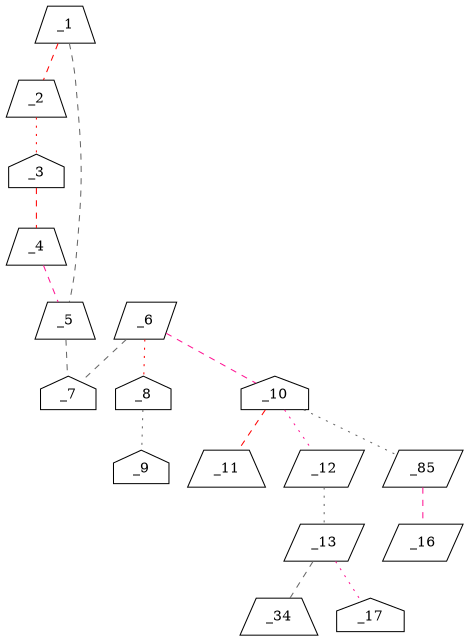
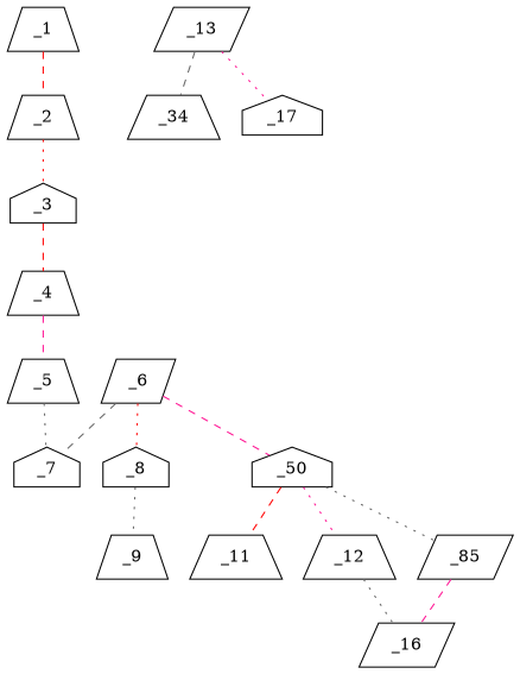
  graph {
    node [charge=0 chem=1 shape=trapezium symbol="C  " x=3.6751 y=0.7694]
    edge [color=gray40 style=dashed valence=1]
    _1 [chem=2 symbol="O  " x=2 y=-2.3184]
    _2 [x=2.309 y=-3.2694]
    _5 [x=2.809 y=-1.7306]
    _3 [shape=house x=3.309 y=-3.2694]
    _7 [shape=house x=2.809 y=-0.7306]
    _4 [x=3.618 y=-2.3184]
    _6 [shape=parallelogram y=-0.2306]
    _8 [shape=house x=4.5411 y=-0.7306]
-   _10 [chem=6 shape=house symbol="P  "]
-   _9 [chem=4 shape=house symbol="N  " x=5.4071 y=-1.2306]
+   _10 [chem=6 shape=house symbol="P  " label=_50]
+   _9 [chem=4 symbol="N  " x=5.4071 y=-1.2306]
    _11 [chem=2 symbol="O  " x=2.6751]
-   _12 [chem=2 shape=parallelogram symbol="O  " y=1.7694]
+   _12 [chem=2 symbol="O  " y=1.7694]
    n13 [chem=2 label=_85 shape=parallelogram symbol="O  " x=4.6751]
    _13 [shape=parallelogram x=4.5411 y=2.2694]
    _16 [shape=parallelogram x=5.1751 y=1.6354]
    n16 [label=_34 x=4.5411 y=3.2694]
    _17 [shape=house x=6.1751 y=1.6354]
    _1 -- _2 [color=red]
-   _1 -- _5
    _2 -- _3 [color=red style=dotted valence=2]
-   _5 -- _7
+   _5 -- _7 [style=dotted]
    _3 -- _4 [color=red]
    _4 -- _5 [color=deeppink valence=2]
    _6 -- _7 [valence=2]
    _6 -- _8 [color=red style=dotted]
    _6 -- _10 [color=deeppink]
    _8 -- _9 [style=dotted valence=3]
    _10 -- _11 [color=red valence=2]
    _10 -- _12 [color=deeppink style=dotted]
    _10 -- n13 [style=dotted]
-   _12 -- _13 [style=dotted]
+   _12 -- _16 [style=dotted]
    n13 -- _16 [color=deeppink]
    _13 -- n16
    _13 -- _17 [color=deeppink style=dotted]
  }
